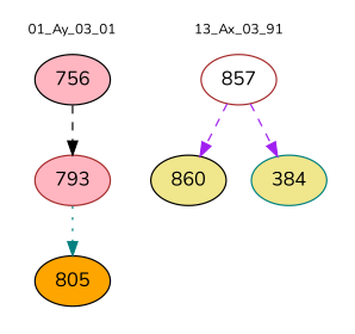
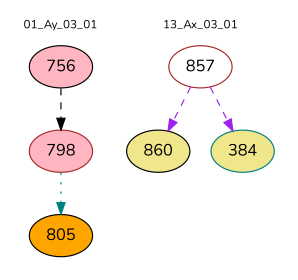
  digraph {
    fontname=Nunito
    node [color=black fillcolor=lightpink fontname=Nunito style=filled]
    edge [color=purple fontname=Nunito style=dashed]
-   n1 [color=brown label=793]
+   n1 [color=brown label=798]
    n2 [label=756]
    n3 [fillcolor=orange label=805]
    n4 [color=brown fillcolor=white label=857]
    n5 [fillcolor=khaki label=860]
    n6 [color=teal fillcolor=khaki label=384]
    subgraph cluster_1 {
      color=white
      fontsize=10
      label="01_Ay_03_01"
      n1
      n2
      n3
    }
    subgraph cluster_2 {
      color=white
      fontsize=10
-     label="13_Ax_03_91"
+     label="13_Ax_03_01"
      n4
      n5
      n6
    }
    n1 -> n3 [color=teal style=dotted]
    n2 -> n1 [color=black]
    n4 -> n5
    n4 -> n6
  }
